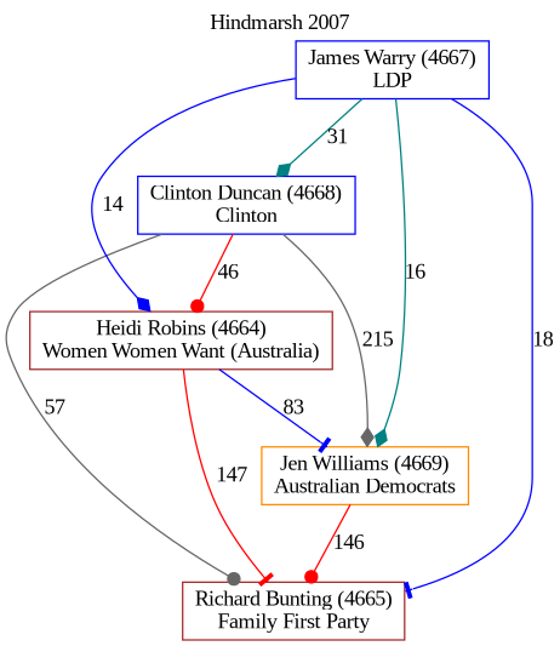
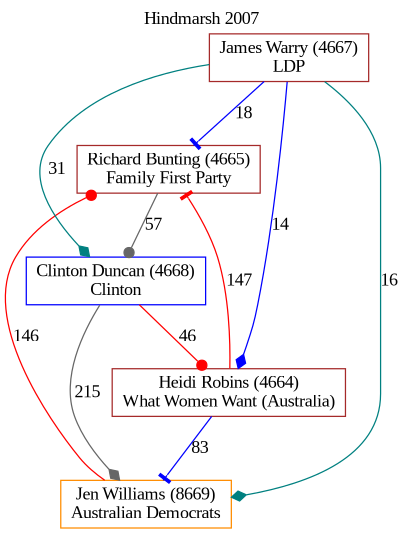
  digraph {
    fontname="Liberation Serif"
    label="Hindmarsh 2007"
    labelloc=t
    mclimit=2
    node [color=brown fontname="Liberation Serif" shape=box]
    edge [arrowhead=diamond color=red fontname="Liberation Serif"]
    n1 [label="Richard Bunting (4665)\nFamily First Party"]
-   n2 [color=darkorange label="Jen Williams (4669)\nAustralian Democrats"]
-   n3 [label="Heidi Robins (4664)\nWomen Women Want (Australia)"]
+   n2 [color=darkorange label="Jen Williams (8669)\nAustralian Democrats"]
+   n3 [label="Heidi Robins (4664)\nWhat Women Want (Australia)"]
    n4 [color=blue label="Clinton Duncan (4668)\nClinton"]
-   n5 [color=blue label="James Warry (4667)\nLDP"]
+   n5 [label="James Warry (4667)\nLDP"]
    n2 -> n1 [arrowhead=dot label=146]
    n3 -> n1 [arrowhead=tee label=147]
    n3 -> n2 [arrowhead=tee color=blue label=83]
-   n4 -> n1 [arrowhead=dot color=gray40 label=57]
+   n1 -> n4 [arrowhead=dot color=gray40 label=57]
    n4 -> n2 [color=gray40 label=215]
    n4 -> n3 [arrowhead=dot label=46]
    n5 -> n1 [arrowhead=tee color=blue label=18]
    n5 -> n2 [color=teal label=16]
    n5 -> n3 [color=blue label=14]
    n5 -> n4 [color=teal label=31]
  }
